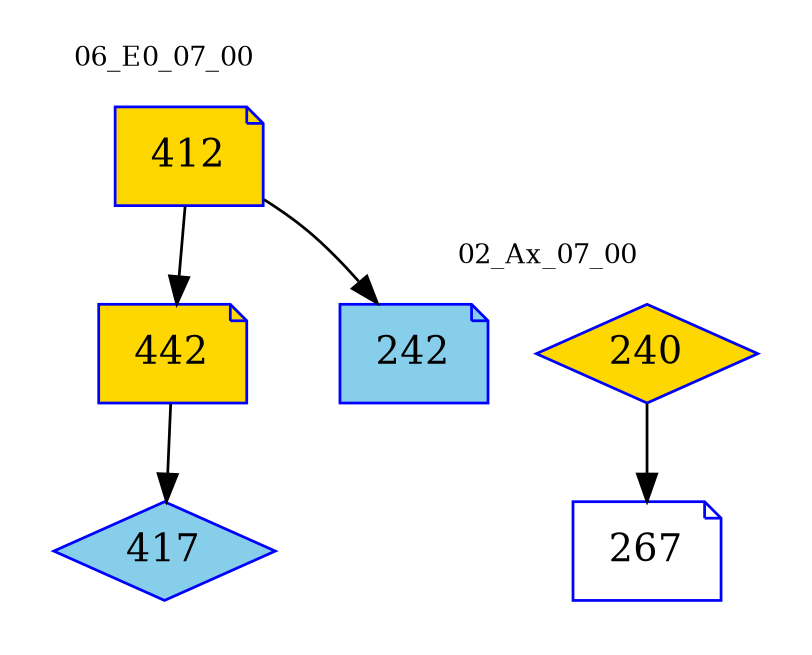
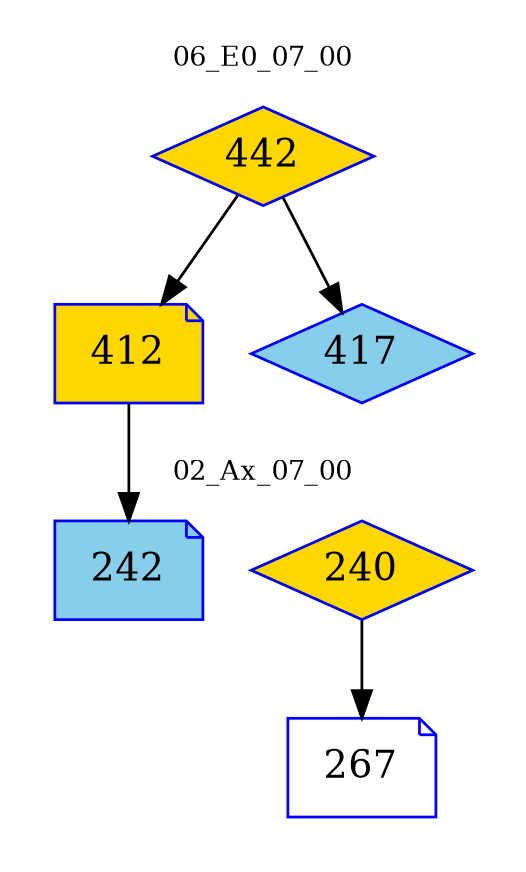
  digraph {
    node [color=blue fillcolor=gold shape=diamond style=filled]
    edge [color=black]
    n1 [label=240]
    n2 [fillcolor=white label=267 shape=note]
    n3 [fillcolor=skyblue label=242 shape=note]
-   n4 [label=442 shape=note]
+   n4 [label=442]
    n5 [label=412 shape=note]
    n6 [fillcolor=skyblue label=417]
    subgraph cluster_1 {
      color=white
      fontsize=10
      label="02_Ax_07_00"
      n1
      n2
      n3
    }
    subgraph cluster_2 {
      color=white
      fontsize=10
      label="06_E0_07_00"
      n4
      n5
      n6
    }
    n1 -> n2
-   n5 -> n4
+   n4 -> n5
    n4 -> n6
    n5 -> n3
  }
